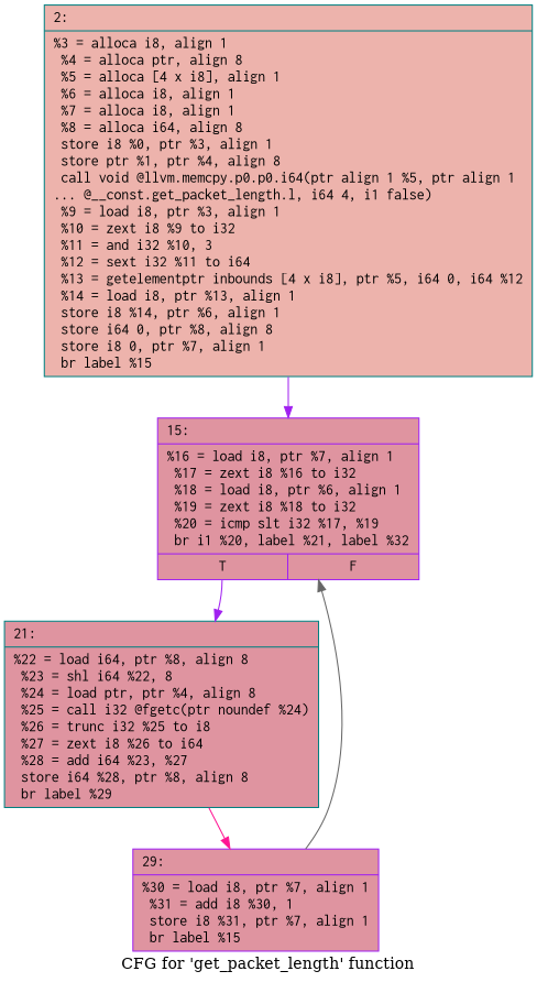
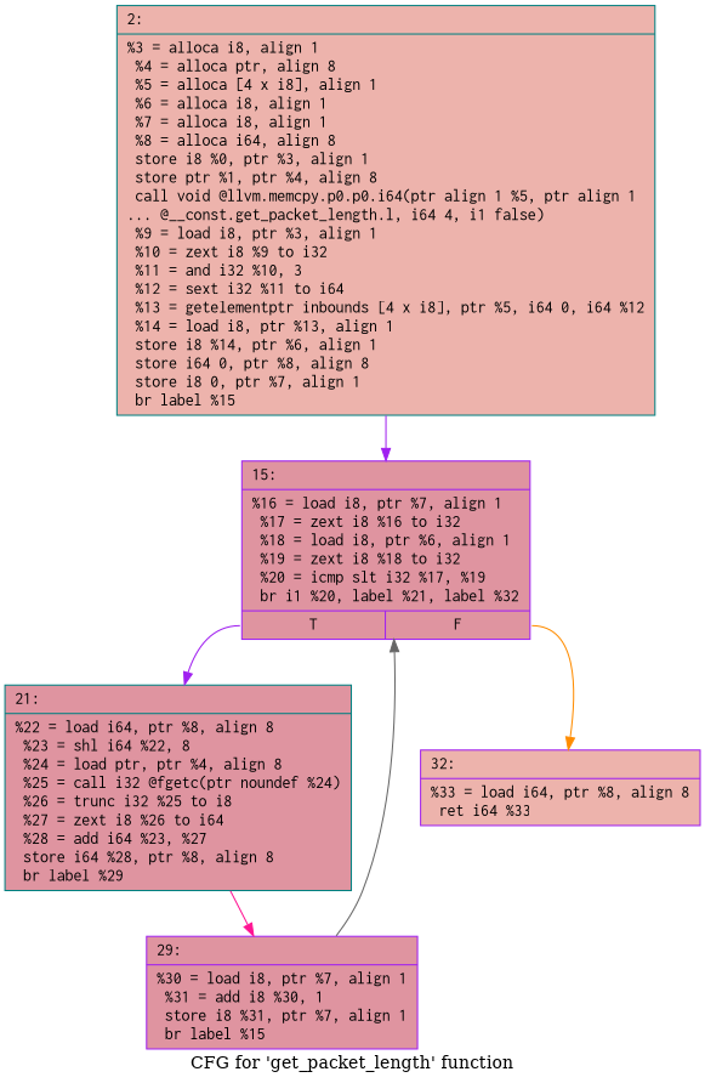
  digraph {
    label="CFG for 'get_packet_length' function"
    node [color=purple fillcolor="#b70d2870" fontname=Courier shape=record style=filled]
    edge [color=purple]
    n1 [color=teal fillcolor="#d6524470" label="{2:\l|  %3 = alloca i8, align 1\l  %4 = alloca ptr, align 8\l  %5 = alloca [4 x i8], align 1\l  %6 = alloca i8, align 1\l  %7 = alloca i8, align 1\l  %8 = alloca i64, align 8\l  store i8 %0, ptr %3, align 1\l  store ptr %1, ptr %4, align 8\l  call void @llvm.memcpy.p0.p0.i64(ptr align 1 %5, ptr align 1\l... @__const.get_packet_length.l, i64 4, i1 false)\l  %9 = load i8, ptr %3, align 1\l  %10 = zext i8 %9 to i32\l  %11 = and i32 %10, 3\l  %12 = sext i32 %11 to i64\l  %13 = getelementptr inbounds [4 x i8], ptr %5, i64 0, i64 %12\l  %14 = load i8, ptr %13, align 1\l  store i8 %14, ptr %6, align 1\l  store i64 0, ptr %8, align 8\l  store i8 0, ptr %7, align 1\l  br label %15\l}"]
    n2 [label="{15:\l|  %16 = load i8, ptr %7, align 1\l  %17 = zext i8 %16 to i32\l  %18 = load i8, ptr %6, align 1\l  %19 = zext i8 %18 to i32\l  %20 = icmp slt i32 %17, %19\l  br i1 %20, label %21, label %32\l|{<s0>T|<s1>F}}"]
    n3 [color=teal label="{21:\l|  %22 = load i64, ptr %8, align 8\l  %23 = shl i64 %22, 8\l  %24 = load ptr, ptr %4, align 8\l  %25 = call i32 @fgetc(ptr noundef %24)\l  %26 = trunc i32 %25 to i8\l  %27 = zext i8 %26 to i64\l  %28 = add i64 %23, %27\l  store i64 %28, ptr %8, align 8\l  br label %29\l}"]
+   n4 [fillcolor="#d6524470" label="{32:\l|  %33 = load i64, ptr %8, align 8\l  ret i64 %33\l}"]
    n5 [label="{29:\l|  %30 = load i8, ptr %7, align 1\l  %31 = add i8 %30, 1\l  store i8 %31, ptr %7, align 1\l  br label %15\l}"]
    n1 -> n2
    n2 -> n3 [tailport=s0]
+   n2 -> n4 [tailport=s1 color=darkorange]
    n3 -> n5 [color=deeppink]
    n5 -> n2 [color=gray40]
  }
